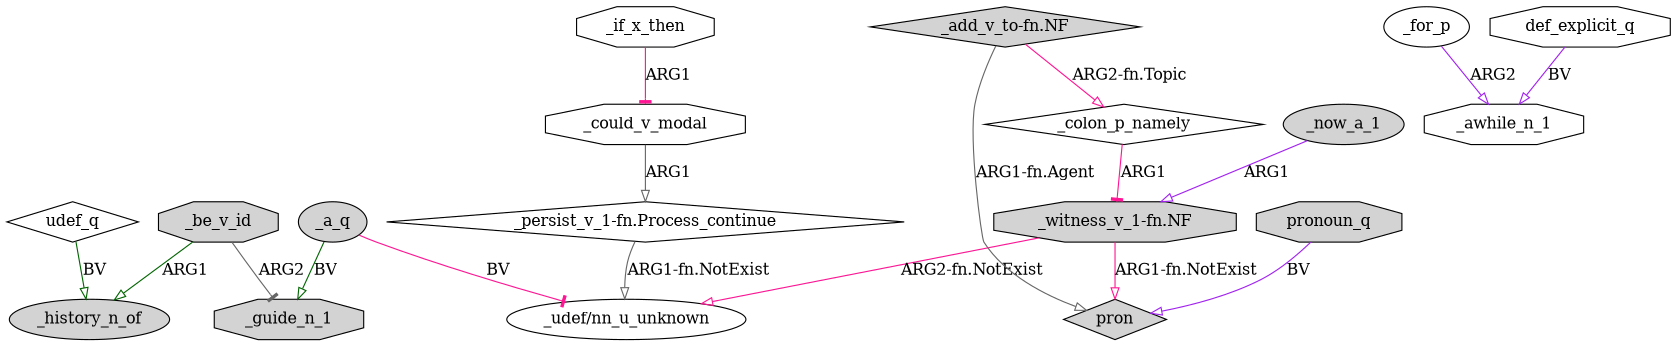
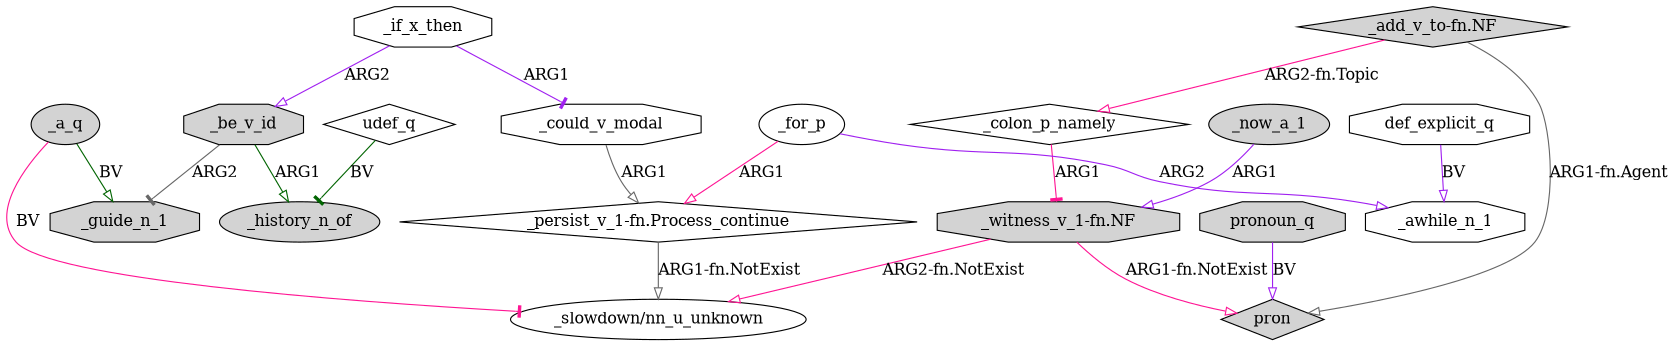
  digraph {
    node [fillcolor=lightgrey shape=octagon style=filled]
    edge [arrowhead=onormal color=deeppink]
    _a_q [shape=ellipse]
    _guide_n_1
-   "_slowdown/nn_u_unknown" [fillcolor=white shape=ellipse label="_udef/nn_u_unknown"]
+   "_slowdown/nn_u_unknown" [fillcolor=white shape=ellipse]
    udef_q [fillcolor=white shape=diamond]
    _history_n_of [shape=ellipse]
    _colon_p_namely [fillcolor=white shape=diamond]
    "_witness_v_1-fn.NF"
    pron [shape=diamond]
    _for_p [fillcolor=white shape=ellipse]
    "_persist_v_1-fn.Process_continue" [fillcolor=white shape=diamond]
    _awhile_n_1 [fillcolor=white]
    _if_x_then [fillcolor=white]
    _could_v_modal [fillcolor=white]
    _be_v_id
    pronoun_q
    "_add_v_to-fn.NF" [shape=diamond]
    def_explicit_q [fillcolor=white]
    _now_a_1 [shape=ellipse]
    _a_q -> _guide_n_1 [color=darkgreen label=BV]
    _a_q -> "_slowdown/nn_u_unknown" [arrowhead=tee label=BV]
-   udef_q -> _history_n_of [color=darkgreen label=BV]
+   udef_q -> _history_n_of [arrowhead=tee color=darkgreen label=BV]
    _colon_p_namely -> "_witness_v_1-fn.NF" [arrowhead=tee label=ARG1]
    "_witness_v_1-fn.NF" -> "_slowdown/nn_u_unknown" [label="ARG2-fn.NotExist"]
    "_witness_v_1-fn.NF" -> pron [label="ARG1-fn.NotExist"]
+   _for_p -> "_persist_v_1-fn.Process_continue" [label=ARG1]
    _for_p -> _awhile_n_1 [color=purple label=ARG2]
    "_persist_v_1-fn.Process_continue" -> "_slowdown/nn_u_unknown" [color=gray40 label="ARG1-fn.NotExist"]
-   _if_x_then -> _could_v_modal [arrowhead=tee label=ARG1]
+   _if_x_then -> _could_v_modal [arrowhead=tee color=purple label=ARG1]
+   _if_x_then -> _be_v_id [color=purple label=ARG2]
    _could_v_modal -> "_persist_v_1-fn.Process_continue" [color=gray40 label=ARG1]
    _be_v_id -> _guide_n_1 [arrowhead=tee color=gray40 label=ARG2]
    _be_v_id -> _history_n_of [color=darkgreen label=ARG1]
    pronoun_q -> pron [color=purple label=BV]
    "_add_v_to-fn.NF" -> _colon_p_namely [label="ARG2-fn.Topic"]
    "_add_v_to-fn.NF" -> pron [color=gray40 label="ARG1-fn.Agent"]
    def_explicit_q -> _awhile_n_1 [color=purple label=BV]
    _now_a_1 -> "_witness_v_1-fn.NF" [color=purple label=ARG1]
  }
